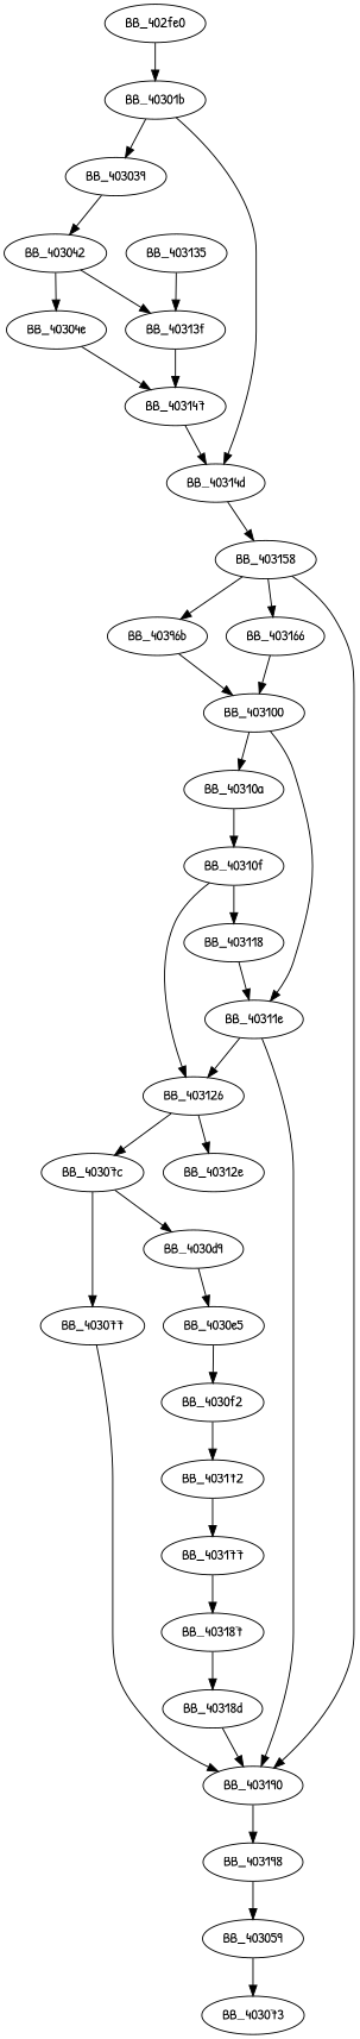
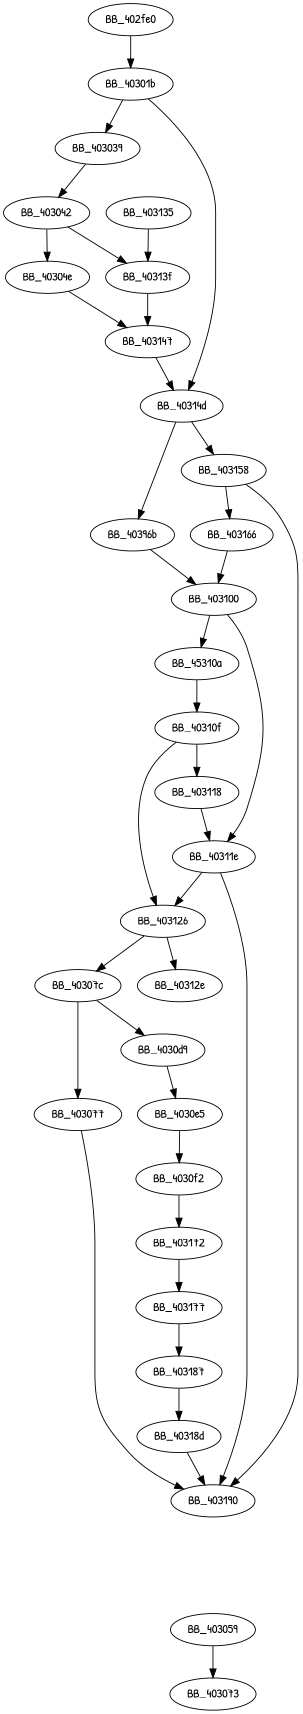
  digraph {
    fontname="Patrick Hand"
    node [fontname="Patrick Hand"]
    edge [fontname="Patrick Hand"]
    BB_402fe0
    BB_40301b
    BB_403039
    BB_40314d
    BB_403042
    BB_403158
    n7 [label=BB_40396b]
    BB_40304e
    BB_40313f
    BB_403190
    BB_403166
    BB_403100
    BB_403147
    BB_403135
    BB_403059
    BB_403073
    BB_403077
-   BB_403198
    BB_40307c
    BB_4030d9
    BB_4030e5
    BB_4030f2
    BB_403177
    BB_403187
    BB_403172
    BB_40318d
-   BB_40310a
+   BB_40310a [label=BB_45310a]
    BB_40311e
    BB_40310f
    BB_403126
    BB_403118
    BB_40312e
    BB_402fe0 -> BB_40301b
    BB_40301b -> BB_403039
    BB_40301b -> BB_40314d
    BB_403039 -> BB_403042
    BB_40314d -> BB_403158
-   BB_403158 -> n7
+   BB_40314d -> n7
    BB_403042 -> BB_40304e
    BB_403042 -> BB_40313f
    BB_403158 -> BB_403190
    BB_403158 -> BB_403166
    n7 -> BB_403100
    BB_40304e -> BB_403147
    BB_40313f -> BB_403147
-   BB_403190 -> BB_403198
    BB_403166 -> BB_403100
    BB_403100 -> BB_40310a
    BB_403100 -> BB_40311e
    BB_403147 -> BB_40314d
    BB_403135 -> BB_40313f
    BB_403059 -> BB_403073
    BB_403077 -> BB_403190
-   BB_403198 -> BB_403059
    BB_40307c -> BB_403077
    BB_40307c -> BB_4030d9
    BB_4030d9 -> BB_4030e5
    BB_4030e5 -> BB_4030f2
    BB_4030f2 -> BB_403172
    BB_403177 -> BB_403187
    BB_403187 -> BB_40318d
    BB_403172 -> BB_403177
    BB_40318d -> BB_403190
    BB_40310a -> BB_40310f
    BB_40311e -> BB_403190
    BB_40311e -> BB_403126
    BB_40310f -> BB_403126
    BB_40310f -> BB_403118
    BB_403126 -> BB_40307c
    BB_403126 -> BB_40312e
    BB_403118 -> BB_40311e
  }
